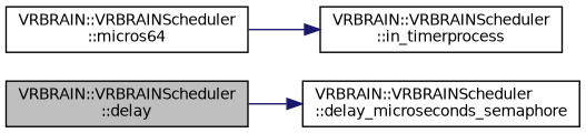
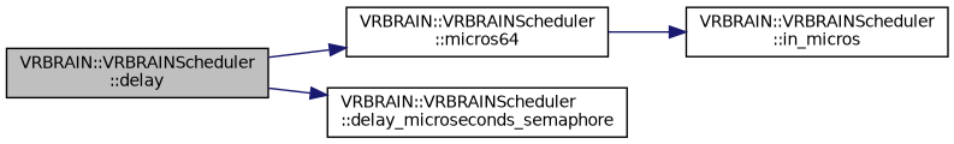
  digraph {
    rankdir=LR
    node [color=black fillcolor=white fontname=Helvetica fontsize=10 shape=record style=filled]
    edge [color=midnightblue fontname=Helvetica fontsize=10 labelfontname=Helvetica labelfontsize=10 style=solid]
    n1 [fillcolor=grey75 fontcolor=black height=0.2 label="VRBRAIN::VRBRAINScheduler\l::delay" width=0.4]
    n2 [height=0.2 label="VRBRAIN::VRBRAINScheduler\l::micros64" width=0.4]
    n3 [height=0.2 label="VRBRAIN::VRBRAINScheduler\l::delay_microseconds_semaphore" width=0.4]
-   n4 [height=0.2 label="VRBRAIN::VRBRAINScheduler\l::in_timerprocess" width=0.4]
+   n4 [height=0.2 label="VRBRAIN::VRBRAINScheduler\l::in_micros" width=0.4]
+   n1 -> n2
    n1 -> n3
    n2 -> n4
  }
